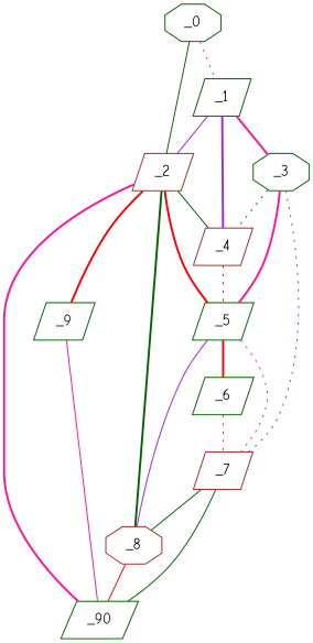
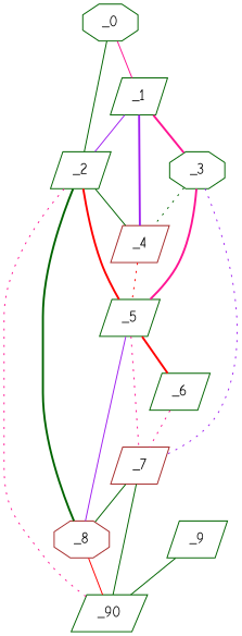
  graph {
    fontname="Comic Neue"
    node [color=darkgreen fontname="Comic Neue" shape=parallelogram y=23]
    edge [color=darkgreen fontname="Comic Neue" style=solid valence=1]
    _0 [shape=octagon x=9 y=13]
    _1 [x=12 y=11]
-   _2 [color=brown x=17 y=56]
+   _2 [x=17 y=56]
    _3 [shape=octagon x=52 y=9]
    _4 [color=brown x=55]
    _5 [x=65]
    _8 [color=brown shape=octagon x=114 y=57]
    _9 [x=116 y=96]
    n9 [label=_90 x=118 y=72]
    _7 [color=brown x=112 y=14]
    _6 [x=104 y=25]
-   _0 -- _1 [color=deeppink style=dotted]
+   _0 -- _1 [color=deeppink]
    _0 -- _2
    _1 -- _2 [color=purple]
    _1 -- _3 [color=deeppink style=bold]
    _1 -- _4 [color=purple style=bold valence=2]
    _2 -- _4 [valence=2]
    _2 -- _5 [color=red style=bold]
    _2 -- _8 [style=bold]
-   _2 -- _9 [color=red style=bold]
-   _2 -- n9 [color=deeppink style=bold]
+   _2 -- n9 [color=deeppink style=dotted]
    _3 -- _4 [style=dotted valence=2]
    _3 -- _5 [color=deeppink style=bold valence=2]
    _3 -- _7 [color=purple style=dotted]
    _4 -- _5 [color=red style=dotted valence=2]
    _5 -- _8 [color=purple]
    _5 -- _7 [color=deeppink style=dotted valence=2]
    _5 -- _6 [color=red style=bold valence=2]
    _8 -- n9 [color=red valence=2]
-   _9 -- n9 [color=deeppink]
+   _9 -- n9
    _7 -- _8
    _7 -- n9
    _6 -- _7 [color=deeppink style=dotted]
  }
